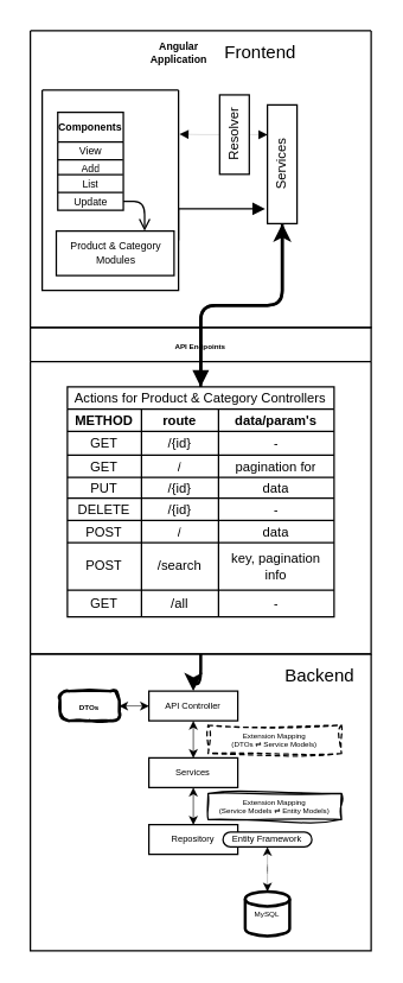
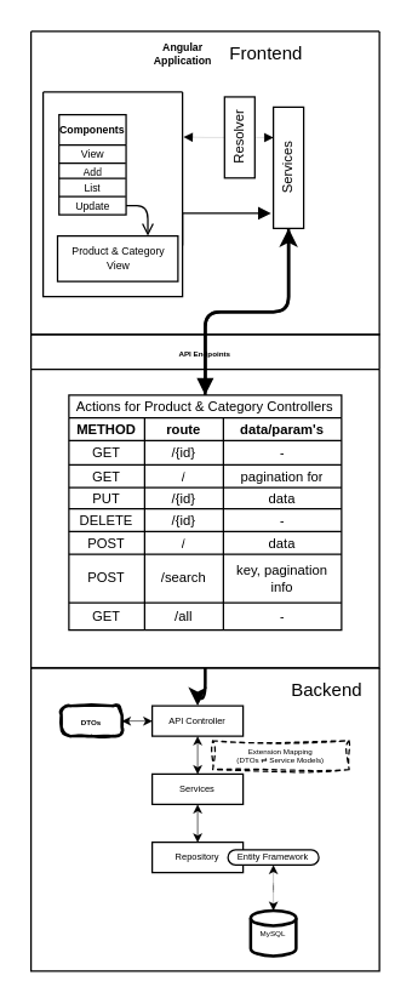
  <mxCell id="0" />
  <mxCell id="1" parent="0" />
  <mxCell id="2" value="API Endpoints" style="swimlane;whiteSpace=wrap;html=1;rounded=0;shadow=0;glass=0;fontSize=5;" parent="1" vertex="1"><mxGeometry x="20" y="220" width="230" height="220" as="geometry"><mxRectangle x="270" y="320" width="70" height="23" as="alternateBounds" /></mxGeometry></mxCell>
  <mxCell id="3" value="Actions for Product &amp; Category Controllers" style="shape=table;startSize=15;container=1;collapsible=0;childLayout=tableLayout;strokeColor=default;fontSize=9;rounded=0;shadow=0;glass=0;" parent="2" vertex="1"><mxGeometry x="25" y="40" width="180" height="155" as="geometry" /></mxCell>
  <mxCell id="4" value="" style="shape=tableRow;horizontal=0;startSize=0;swimlaneHead=0;swimlaneBody=0;strokeColor=inherit;top=0;left=0;bottom=0;right=0;collapsible=0;dropTarget=0;fillColor=none;points=[[0,0.5],[1,0.5]];portConstraint=eastwest;fontSize=9;rounded=0;shadow=0;glass=0;sketch=1;" parent="3" vertex="1"><mxGeometry y="15" width="180" height="15" as="geometry" /></mxCell>
  <mxCell id="5" value="&lt;b style=&quot;font-size: 9px;&quot;&gt;METHOD&lt;/b&gt;" style="shape=partialRectangle;html=1;whiteSpace=wrap;connectable=0;strokeColor=inherit;overflow=hidden;fillColor=none;top=0;left=0;bottom=0;right=0;pointerEvents=1;fontSize=9;rounded=0;shadow=0;glass=0;sketch=1;" parent="4" vertex="1"><mxGeometry width="50" height="15" as="geometry"><mxRectangle width="50" height="15" as="alternateBounds" /></mxGeometry></mxCell>
  <mxCell id="6" value="&lt;b style=&quot;font-size: 9px;&quot;&gt;route&lt;/b&gt;" style="shape=partialRectangle;html=1;whiteSpace=wrap;connectable=0;strokeColor=inherit;overflow=hidden;fillColor=none;top=0;left=0;bottom=0;right=0;pointerEvents=1;fontSize=9;rounded=0;shadow=0;glass=0;sketch=1;" parent="4" vertex="1"><mxGeometry x="50" width="52" height="15" as="geometry"><mxRectangle width="52" height="15" as="alternateBounds" /></mxGeometry></mxCell>
  <mxCell id="7" value="&lt;b&gt;data/param's&lt;/b&gt;" style="shape=partialRectangle;html=1;whiteSpace=wrap;connectable=0;strokeColor=inherit;overflow=hidden;fillColor=none;top=0;left=0;bottom=0;right=0;pointerEvents=1;fontSize=9;rounded=0;shadow=0;glass=0;sketch=1;" parent="4" vertex="1"><mxGeometry x="102" width="78" height="15" as="geometry"><mxRectangle width="78" height="15" as="alternateBounds" /></mxGeometry></mxCell>
  <mxCell id="8" value="" style="shape=tableRow;horizontal=0;startSize=0;swimlaneHead=0;swimlaneBody=0;strokeColor=inherit;top=0;left=0;bottom=0;right=0;collapsible=0;dropTarget=0;fillColor=none;points=[[0,0.5],[1,0.5]];portConstraint=eastwest;fontSize=9;rounded=0;shadow=0;glass=0;sketch=1;" parent="3" vertex="1"><mxGeometry y="30" width="180" height="16" as="geometry" /></mxCell>
  <mxCell id="9" value="GET" style="shape=partialRectangle;html=1;whiteSpace=wrap;connectable=0;strokeColor=inherit;overflow=hidden;fillColor=none;top=0;left=0;bottom=0;right=0;pointerEvents=1;fontSize=9;rounded=0;shadow=0;glass=0;sketch=1;" parent="8" vertex="1"><mxGeometry width="50" height="16" as="geometry"><mxRectangle width="50" height="16" as="alternateBounds" /></mxGeometry></mxCell>
  <mxCell id="10" value="/{id}" style="shape=partialRectangle;html=1;whiteSpace=wrap;connectable=0;strokeColor=inherit;overflow=hidden;fillColor=none;top=0;left=0;bottom=0;right=0;pointerEvents=1;fontSize=9;rounded=0;shadow=0;glass=0;sketch=1;" parent="8" vertex="1"><mxGeometry x="50" width="52" height="16" as="geometry"><mxRectangle width="52" height="16" as="alternateBounds" /></mxGeometry></mxCell>
  <mxCell id="11" value="-" style="shape=partialRectangle;html=1;whiteSpace=wrap;connectable=0;strokeColor=inherit;overflow=hidden;fillColor=none;top=0;left=0;bottom=0;right=0;pointerEvents=1;fontSize=9;rounded=0;shadow=0;glass=0;sketch=1;" parent="8" vertex="1"><mxGeometry x="102" width="78" height="16" as="geometry"><mxRectangle width="78" height="16" as="alternateBounds" /></mxGeometry></mxCell>
  <mxCell id="12" value="" style="shape=tableRow;horizontal=0;startSize=0;swimlaneHead=0;swimlaneBody=0;strokeColor=inherit;top=0;left=0;bottom=0;right=0;collapsible=0;dropTarget=0;fillColor=none;points=[[0,0.5],[1,0.5]];portConstraint=eastwest;fontSize=9;rounded=0;shadow=0;glass=0;sketch=1;" parent="3" vertex="1"><mxGeometry y="46" width="180" height="15" as="geometry" /></mxCell>
  <mxCell id="13" value="GET" style="shape=partialRectangle;html=1;whiteSpace=wrap;connectable=0;strokeColor=inherit;overflow=hidden;fillColor=none;top=0;left=0;bottom=0;right=0;pointerEvents=1;fontSize=9;rounded=0;shadow=0;glass=0;sketch=1;" parent="12" vertex="1"><mxGeometry width="50" height="15" as="geometry"><mxRectangle width="50" height="15" as="alternateBounds" /></mxGeometry></mxCell>
  <mxCell id="14" value="/" style="shape=partialRectangle;html=1;whiteSpace=wrap;connectable=0;strokeColor=inherit;overflow=hidden;fillColor=none;top=0;left=0;bottom=0;right=0;pointerEvents=1;fontSize=9;rounded=0;shadow=0;glass=0;sketch=1;align=center;" parent="12" vertex="1"><mxGeometry x="50" width="52" height="15" as="geometry"><mxRectangle width="52" height="15" as="alternateBounds" /></mxGeometry></mxCell>
  <mxCell id="15" value="pagination for" style="shape=partialRectangle;html=1;whiteSpace=wrap;connectable=0;strokeColor=inherit;overflow=hidden;fillColor=none;top=0;left=0;bottom=0;right=0;pointerEvents=1;fontSize=9;rounded=0;shadow=0;glass=0;sketch=1;align=center;" parent="12" vertex="1"><mxGeometry x="102" width="78" height="15" as="geometry"><mxRectangle width="78" height="15" as="alternateBounds" /></mxGeometry></mxCell>
  <mxCell id="16" style="shape=tableRow;horizontal=0;startSize=0;swimlaneHead=0;swimlaneBody=0;strokeColor=inherit;top=0;left=0;bottom=0;right=0;collapsible=0;dropTarget=0;fillColor=none;points=[[0,0.5],[1,0.5]];portConstraint=eastwest;fontSize=9;rounded=0;shadow=0;glass=0;sketch=1;" parent="3" vertex="1"><mxGeometry y="61" width="180" height="14" as="geometry" /></mxCell>
  <mxCell id="17" value="PUT" style="shape=partialRectangle;html=1;whiteSpace=wrap;connectable=0;strokeColor=inherit;overflow=hidden;fillColor=none;top=0;left=0;bottom=0;right=0;pointerEvents=1;fontSize=9;rounded=0;shadow=0;glass=0;sketch=1;" parent="16" vertex="1"><mxGeometry width="50" height="14" as="geometry"><mxRectangle width="50" height="14" as="alternateBounds" /></mxGeometry></mxCell>
  <mxCell id="18" value="/{id}" style="shape=partialRectangle;html=1;whiteSpace=wrap;connectable=0;strokeColor=inherit;overflow=hidden;fillColor=none;top=0;left=0;bottom=0;right=0;pointerEvents=1;fontSize=9;rounded=0;shadow=0;glass=0;sketch=1;" parent="16" vertex="1"><mxGeometry x="50" width="52" height="14" as="geometry"><mxRectangle width="52" height="14" as="alternateBounds" /></mxGeometry></mxCell>
  <mxCell id="19" value="data" style="shape=partialRectangle;html=1;whiteSpace=wrap;connectable=0;strokeColor=inherit;overflow=hidden;fillColor=none;top=0;left=0;bottom=0;right=0;pointerEvents=1;fontSize=9;rounded=0;shadow=0;glass=0;sketch=1;" parent="16" vertex="1"><mxGeometry x="102" width="78" height="14" as="geometry"><mxRectangle width="78" height="14" as="alternateBounds" /></mxGeometry></mxCell>
  <mxCell id="20" style="shape=tableRow;horizontal=0;startSize=0;swimlaneHead=0;swimlaneBody=0;strokeColor=inherit;top=0;left=0;bottom=0;right=0;collapsible=0;dropTarget=0;fillColor=none;points=[[0,0.5],[1,0.5]];portConstraint=eastwest;fontSize=9;rounded=0;shadow=0;glass=0;sketch=1;" parent="3" vertex="1"><mxGeometry y="75" width="180" height="15" as="geometry" /></mxCell>
  <mxCell id="21" value="DELETE" style="shape=partialRectangle;html=1;whiteSpace=wrap;connectable=0;strokeColor=inherit;overflow=hidden;fillColor=none;top=0;left=0;bottom=0;right=0;pointerEvents=1;fontSize=9;rounded=0;shadow=0;glass=0;sketch=1;" parent="20" vertex="1"><mxGeometry width="50" height="15" as="geometry"><mxRectangle width="50" height="15" as="alternateBounds" /></mxGeometry></mxCell>
  <mxCell id="22" value="/{id}" style="shape=partialRectangle;html=1;whiteSpace=wrap;connectable=0;strokeColor=inherit;overflow=hidden;fillColor=none;top=0;left=0;bottom=0;right=0;pointerEvents=1;fontSize=9;rounded=0;shadow=0;glass=0;sketch=1;" parent="20" vertex="1"><mxGeometry x="50" width="52" height="15" as="geometry"><mxRectangle width="52" height="15" as="alternateBounds" /></mxGeometry></mxCell>
  <mxCell id="23" value="-" style="shape=partialRectangle;html=1;whiteSpace=wrap;connectable=0;strokeColor=inherit;overflow=hidden;fillColor=none;top=0;left=0;bottom=0;right=0;pointerEvents=1;fontSize=9;rounded=0;shadow=0;glass=0;sketch=1;" parent="20" vertex="1"><mxGeometry x="102" width="78" height="15" as="geometry"><mxRectangle width="78" height="15" as="alternateBounds" /></mxGeometry></mxCell>
  <mxCell id="24" value="" style="shape=tableRow;horizontal=0;startSize=0;swimlaneHead=0;swimlaneBody=0;strokeColor=inherit;top=0;left=0;bottom=0;right=0;collapsible=0;dropTarget=0;fillColor=none;points=[[0,0.5],[1,0.5]];portConstraint=eastwest;fontSize=9;rounded=0;shadow=0;glass=0;sketch=1;" parent="3" vertex="1"><mxGeometry y="90" width="180" height="15" as="geometry" /></mxCell>
  <mxCell id="25" value="POST" style="shape=partialRectangle;html=1;whiteSpace=wrap;connectable=0;strokeColor=inherit;overflow=hidden;fillColor=none;top=0;left=0;bottom=0;right=0;pointerEvents=1;fontSize=9;rounded=0;shadow=0;glass=0;sketch=1;" parent="24" vertex="1"><mxGeometry width="50" height="15" as="geometry"><mxRectangle width="50" height="15" as="alternateBounds" /></mxGeometry></mxCell>
  <mxCell id="26" value="/" style="shape=partialRectangle;html=1;whiteSpace=wrap;connectable=0;strokeColor=inherit;overflow=hidden;fillColor=none;top=0;left=0;bottom=0;right=0;pointerEvents=1;fontSize=9;rounded=0;shadow=0;glass=0;sketch=1;align=center;" parent="24" vertex="1"><mxGeometry x="50" width="52" height="15" as="geometry"><mxRectangle width="52" height="15" as="alternateBounds" /></mxGeometry></mxCell>
  <mxCell id="27" value="data" style="shape=partialRectangle;html=1;whiteSpace=wrap;connectable=0;strokeColor=inherit;overflow=hidden;fillColor=none;top=0;left=0;bottom=0;right=0;pointerEvents=1;fontSize=9;rounded=0;shadow=0;glass=0;sketch=1;align=center;" parent="24" vertex="1"><mxGeometry x="102" width="78" height="15" as="geometry"><mxRectangle width="78" height="15" as="alternateBounds" /></mxGeometry></mxCell>
  <mxCell id="28" value="" style="shape=tableRow;horizontal=0;startSize=0;swimlaneHead=0;swimlaneBody=0;strokeColor=inherit;top=0;left=0;bottom=0;right=0;collapsible=0;dropTarget=0;fillColor=none;points=[[0,0.5],[1,0.5]];portConstraint=eastwest;fontSize=9;rounded=0;shadow=0;glass=0;sketch=1;" parent="3" vertex="1"><mxGeometry y="105" width="180" height="32" as="geometry" /></mxCell>
  <mxCell id="29" value="POST" style="shape=partialRectangle;html=1;whiteSpace=wrap;connectable=0;strokeColor=inherit;overflow=hidden;fillColor=none;top=0;left=0;bottom=0;right=0;pointerEvents=1;fontSize=9;rounded=0;shadow=0;glass=0;sketch=1;" parent="28" vertex="1"><mxGeometry width="50" height="32" as="geometry"><mxRectangle width="50" height="32" as="alternateBounds" /></mxGeometry></mxCell>
  <mxCell id="30" value="/search" style="shape=partialRectangle;html=1;whiteSpace=wrap;connectable=0;strokeColor=inherit;overflow=hidden;fillColor=none;top=0;left=0;bottom=0;right=0;pointerEvents=1;fontSize=9;rounded=0;shadow=0;glass=0;sketch=1;align=center;" parent="28" vertex="1"><mxGeometry x="50" width="52" height="32" as="geometry"><mxRectangle width="52" height="32" as="alternateBounds" /></mxGeometry></mxCell>
  <mxCell id="31" value="key, pagination info" style="shape=partialRectangle;html=1;whiteSpace=wrap;connectable=0;strokeColor=inherit;overflow=hidden;fillColor=none;top=0;left=0;bottom=0;right=0;pointerEvents=1;fontSize=9;rounded=0;shadow=0;glass=0;sketch=1;align=center;" parent="28" vertex="1"><mxGeometry x="102" width="78" height="32" as="geometry"><mxRectangle width="78" height="32" as="alternateBounds" /></mxGeometry></mxCell>
  <mxCell id="32" value="" style="shape=tableRow;horizontal=0;startSize=0;swimlaneHead=0;swimlaneBody=0;strokeColor=inherit;top=0;left=0;bottom=0;right=0;collapsible=0;dropTarget=0;fillColor=none;points=[[0,0.5],[1,0.5]];portConstraint=eastwest;fontSize=9;rounded=0;shadow=0;glass=0;sketch=1;" parent="3" vertex="1"><mxGeometry y="137" width="180" height="18" as="geometry" /></mxCell>
  <mxCell id="33" value="GET" style="shape=partialRectangle;html=1;whiteSpace=wrap;connectable=0;strokeColor=inherit;overflow=hidden;fillColor=none;top=0;left=0;bottom=0;right=0;pointerEvents=1;fontSize=9;rounded=0;shadow=0;glass=0;sketch=1;" parent="32" vertex="1"><mxGeometry width="50" height="18" as="geometry"><mxRectangle width="50" height="18" as="alternateBounds" /></mxGeometry></mxCell>
  <mxCell id="34" value="/all" style="shape=partialRectangle;html=1;whiteSpace=wrap;connectable=0;strokeColor=inherit;overflow=hidden;fillColor=none;top=0;left=0;bottom=0;right=0;pointerEvents=1;fontSize=9;rounded=0;shadow=0;glass=0;sketch=1;" parent="32" vertex="1"><mxGeometry x="50" width="52" height="18" as="geometry"><mxRectangle width="52" height="18" as="alternateBounds" /></mxGeometry></mxCell>
  <mxCell id="35" value="-" style="shape=partialRectangle;html=1;whiteSpace=wrap;connectable=0;strokeColor=inherit;overflow=hidden;fillColor=none;top=0;left=0;bottom=0;right=0;pointerEvents=1;fontSize=9;rounded=0;shadow=0;glass=0;sketch=1;" parent="32" vertex="1"><mxGeometry x="102" width="78" height="18" as="geometry"><mxRectangle width="78" height="18" as="alternateBounds" /></mxGeometry></mxCell>
  <mxCell id="36" value="" style="swimlane;startSize=0;" parent="2" vertex="1"><mxGeometry y="-200" width="230" height="200" as="geometry"><mxRectangle x="160" y="320" width="50" height="40" as="alternateBounds" /></mxGeometry></mxCell>
  <mxCell id="37" value="Services" style="rounded=0;whiteSpace=wrap;html=1;shadow=0;glass=0;fontSize=9;rotation=-90;" parent="36" vertex="1"><mxGeometry x="130" y="80" width="80" height="20" as="geometry" /></mxCell>
  <mxCell id="38" style="edgeStyle=orthogonalEdgeStyle;rounded=0;orthogonalLoop=1;jettySize=auto;html=1;exitX=0.5;exitY=0;exitDx=0;exitDy=0;entryX=0.75;entryY=0;entryDx=0;entryDy=0;strokeColor=default;strokeWidth=0;fontSize=7;endArrow=block;endFill=1;" parent="36" source="40" target="37" edge="1"><mxGeometry relative="1" as="geometry" /></mxCell>
  <mxCell id="39" style="edgeStyle=orthogonalEdgeStyle;rounded=0;orthogonalLoop=1;jettySize=auto;html=1;exitX=0.5;exitY=1;exitDx=0;exitDy=0;entryX=1.008;entryY=0.22;entryDx=0;entryDy=0;entryPerimeter=0;strokeColor=default;strokeWidth=0;fontSize=7;endArrow=block;endFill=1;" parent="36" source="40" target="43" edge="1"><mxGeometry relative="1" as="geometry"><Array as="points"><mxPoint x="115" y="70" /></Array></mxGeometry></mxCell>
  <mxCell id="40" value="Resolver" style="rounded=0;whiteSpace=wrap;html=1;shadow=0;glass=0;sketch=0;fontSize=9;rotation=-90;direction=west;" parent="36" vertex="1"><mxGeometry x="111" y="60" width="53.5" height="20" as="geometry" /></mxCell>
  <mxCell id="41" value="Frontend" style="text;html=1;align=center;verticalAlign=middle;resizable=0;points=[];autosize=1;strokeColor=none;fillColor=none;" parent="36" vertex="1"><mxGeometry x="120" width="70" height="30" as="geometry" /></mxCell>
  <mxCell id="42" style="edgeStyle=orthogonalEdgeStyle;rounded=0;orthogonalLoop=1;jettySize=auto;html=1;strokeColor=default;strokeWidth=1;fontSize=7;endArrow=block;endFill=1;exitX=1;exitY=0.75;exitDx=0;exitDy=0;" parent="36" source="43" edge="1"><mxGeometry relative="1" as="geometry"><mxPoint x="158.5" y="120" as="targetPoint" /><Array as="points"><mxPoint x="110" y="120" /><mxPoint x="159" y="120" /></Array></mxGeometry></mxCell>
  <mxCell id="43" value="" style="swimlane;startSize=0;rounded=0;shadow=0;glass=0;sketch=0;fontSize=9;" parent="36" vertex="1"><mxGeometry x="8" y="40" width="92" height="135" as="geometry" /></mxCell>
  <mxCell id="44" value="Components" style="shape=table;startSize=20;container=1;collapsible=0;childLayout=tableLayout;strokeColor=default;fontSize=7;rounded=0;shadow=0;glass=0;sketch=0;fontStyle=1" parent="43" vertex="1"><mxGeometry x="10.5" y="15" width="44.25" height="66" as="geometry" /></mxCell>
  <mxCell id="45" value="" style="shape=tableRow;horizontal=0;startSize=0;swimlaneHead=0;swimlaneBody=0;strokeColor=inherit;top=0;left=0;bottom=0;right=0;collapsible=0;dropTarget=0;fillColor=none;points=[[0,0.5],[1,0.5]];portConstraint=eastwest;fontSize=7;rounded=0;shadow=0;glass=0;sketch=0;" parent="44" vertex="1"><mxGeometry y="20" width="44.25" height="12" as="geometry" /></mxCell>
  <mxCell id="46" value="View" style="shape=partialRectangle;html=1;whiteSpace=wrap;connectable=0;strokeColor=inherit;overflow=hidden;fillColor=none;top=0;left=0;bottom=0;right=0;pointerEvents=1;fontSize=7;rounded=0;shadow=0;glass=0;sketch=0;" parent="45" vertex="1"><mxGeometry width="44" height="12" as="geometry"><mxRectangle width="44" height="12" as="alternateBounds" /></mxGeometry></mxCell>
  <mxCell id="47" value="" style="shape=tableRow;horizontal=0;startSize=0;swimlaneHead=0;swimlaneBody=0;strokeColor=inherit;top=0;left=0;bottom=0;right=0;collapsible=0;dropTarget=0;fillColor=none;points=[[0,0.5],[1,0.5]];portConstraint=eastwest;fontSize=7;rounded=0;shadow=0;glass=0;sketch=0;" parent="44" vertex="1"><mxGeometry y="32" width="44.25" height="10" as="geometry" /></mxCell>
  <mxCell id="48" value="Add" style="shape=partialRectangle;html=1;whiteSpace=wrap;connectable=0;strokeColor=inherit;overflow=hidden;fillColor=none;top=0;left=0;bottom=0;right=0;pointerEvents=1;fontSize=7;rounded=0;shadow=0;glass=0;sketch=0;" parent="47" vertex="1"><mxGeometry width="44" height="10" as="geometry"><mxRectangle width="44" height="10" as="alternateBounds" /></mxGeometry></mxCell>
  <mxCell id="49" value="" style="shape=tableRow;horizontal=0;startSize=0;swimlaneHead=0;swimlaneBody=0;strokeColor=inherit;top=0;left=0;bottom=0;right=0;collapsible=0;dropTarget=0;fillColor=none;points=[[0,0.5],[1,0.5]];portConstraint=eastwest;fontSize=7;rounded=0;shadow=0;glass=0;sketch=0;" parent="44" vertex="1"><mxGeometry y="42" width="44.25" height="12" as="geometry" /></mxCell>
  <mxCell id="50" value="List" style="shape=partialRectangle;html=1;whiteSpace=wrap;connectable=0;strokeColor=inherit;overflow=hidden;fillColor=none;top=0;left=0;bottom=0;right=0;pointerEvents=1;fontSize=7;rounded=0;shadow=0;glass=0;sketch=0;" parent="49" vertex="1"><mxGeometry width="44" height="12" as="geometry"><mxRectangle width="44" height="12" as="alternateBounds" /></mxGeometry></mxCell>
  <mxCell id="51" value="" style="shape=tableRow;horizontal=0;startSize=0;swimlaneHead=0;swimlaneBody=0;strokeColor=inherit;top=0;left=0;bottom=0;right=0;collapsible=0;dropTarget=0;fillColor=none;points=[[0,0.5],[1,0.5]];portConstraint=eastwest;fontSize=7;rounded=0;shadow=0;glass=0;sketch=0;" parent="44" vertex="1"><mxGeometry y="54" width="44.25" height="12" as="geometry" /></mxCell>
  <mxCell id="52" value="Update" style="shape=partialRectangle;html=1;whiteSpace=wrap;connectable=0;strokeColor=inherit;overflow=hidden;fillColor=none;top=0;left=0;bottom=0;right=0;pointerEvents=1;fontSize=7;rounded=0;shadow=0;glass=0;sketch=0;" parent="51" vertex="1"><mxGeometry width="44" height="12" as="geometry"><mxRectangle width="44" height="12" as="alternateBounds" /></mxGeometry></mxCell>
- <mxCell id="53" value="Product &amp;amp; Category Modules" style="rounded=0;whiteSpace=wrap;html=1;shadow=0;glass=0;sketch=0;fontSize=7;" parent="43" vertex="1"><mxGeometry x="9.5" y="95" width="79.5" height="30" as="geometry" /></mxCell>
+ <mxCell id="53" value="Product &amp;amp; Category View" style="rounded=0;whiteSpace=wrap;html=1;shadow=0;glass=0;sketch=0;fontSize=7;" parent="43" vertex="1"><mxGeometry x="9.5" y="95" width="79.5" height="30" as="geometry" /></mxCell>
  <mxCell id="54" value="" style="edgeStyle=orthogonalEdgeStyle;rounded=1;orthogonalLoop=1;jettySize=auto;html=1;strokeColor=default;strokeWidth=1;fontSize=7;endArrow=open;endFill=1;entryX=0.75;entryY=0;entryDx=0;entryDy=0;" parent="43" source="44" target="53" edge="1"><mxGeometry relative="1" as="geometry"><Array as="points"><mxPoint x="70" y="75" /></Array></mxGeometry></mxCell>
  <mxCell id="55" value="&lt;b&gt;Angular&lt;br&gt;Application&lt;/b&gt;" style="text;html=1;align=center;verticalAlign=middle;resizable=0;points=[];autosize=1;strokeColor=none;fillColor=none;fontSize=7;" parent="36" vertex="1"><mxGeometry x="70" width="60" height="30" as="geometry" /></mxCell>
  <mxCell id="56" style="edgeStyle=orthogonalEdgeStyle;orthogonalLoop=1;jettySize=auto;html=1;entryX=0.5;entryY=0;entryDx=0;entryDy=0;strokeWidth=2;fontSize=7;endArrow=block;endFill=1;rounded=1;" parent="2" source="37" target="3" edge="1"><mxGeometry relative="1" as="geometry" /></mxCell>
  <mxCell id="57" style="edgeStyle=orthogonalEdgeStyle;rounded=1;orthogonalLoop=1;jettySize=auto;html=1;strokeWidth=2;fontSize=9;endArrow=classic;endFill=1;exitX=0.5;exitY=0;exitDx=0;exitDy=0;" parent="2" source="3" target="37" edge="1"><mxGeometry relative="1" as="geometry"><mxPoint x="-70" y="-170" as="sourcePoint" /></mxGeometry></mxCell>
  <mxCell id="58" value="" style="swimlane;startSize=0;swimlaneLine=0;" parent="1" vertex="1"><mxGeometry x="20" y="440" width="230" height="200" as="geometry"><mxRectangle x="350" y="320" width="50" height="40" as="alternateBounds" /></mxGeometry></mxCell>
  <mxCell id="59" value="Backend" style="text;html=1;align=center;verticalAlign=middle;resizable=0;points=[];autosize=1;strokeColor=none;fillColor=none;" parent="58" vertex="1"><mxGeometry x="160" width="70" height="30" as="geometry" /></mxCell>
  <mxCell id="60" style="edgeStyle=orthogonalEdgeStyle;rounded=1;orthogonalLoop=1;jettySize=auto;html=1;entryX=0.5;entryY=1;entryDx=0;entryDy=0;strokeWidth=0;fontSize=5;endArrow=classic;endFill=1;" parent="58" source="61" target="71" edge="1"><mxGeometry relative="1" as="geometry" /></mxCell>
  <mxCell id="61" value="&lt;font style=&quot;font-size: 5px;&quot;&gt;MySQL&lt;/font&gt;" style="strokeWidth=2;html=1;shape=mxgraph.flowchart.database;whiteSpace=wrap;fontSize=6;" parent="58" vertex="1"><mxGeometry x="145" y="160" width="30" height="30" as="geometry" /></mxCell>
  <mxCell id="62" style="edgeStyle=orthogonalEdgeStyle;rounded=0;orthogonalLoop=1;jettySize=auto;html=1;entryX=0.5;entryY=0;entryDx=0;entryDy=0;fontSize=6;strokeWidth=0;" parent="58" source="64" target="67" edge="1"><mxGeometry relative="1" as="geometry" /></mxCell>
  <mxCell id="63" style="edgeStyle=orthogonalEdgeStyle;rounded=0;orthogonalLoop=1;jettySize=auto;html=1;entryX=1;entryY=0.5;entryDx=0;entryDy=0;strokeWidth=0;fontSize=5;endArrow=classic;endFill=1;" parent="58" source="64" target="75" edge="1"><mxGeometry relative="1" as="geometry" /></mxCell>
  <mxCell id="64" value="API Controller" style="whiteSpace=wrap;html=1;align=center;fontSize=6;" parent="58" vertex="1"><mxGeometry x="80" y="25" width="60" height="20" as="geometry" /></mxCell>
  <mxCell id="65" style="edgeStyle=orthogonalEdgeStyle;rounded=0;orthogonalLoop=1;jettySize=auto;html=1;entryX=0.5;entryY=0;entryDx=0;entryDy=0;fontSize=5;strokeWidth=0;" parent="58" source="67" target="69" edge="1"><mxGeometry relative="1" as="geometry" /></mxCell>
  <mxCell id="66" style="edgeStyle=orthogonalEdgeStyle;rounded=0;orthogonalLoop=1;jettySize=auto;html=1;entryX=0.5;entryY=1;entryDx=0;entryDy=0;fontSize=5;endArrow=classic;endFill=1;strokeWidth=0;" parent="58" source="67" target="64" edge="1"><mxGeometry relative="1" as="geometry" /></mxCell>
  <mxCell id="67" value="Services" style="whiteSpace=wrap;html=1;align=center;fontSize=6;" parent="58" vertex="1"><mxGeometry x="80" y="70" width="60" height="20" as="geometry" /></mxCell>
  <mxCell id="68" style="edgeStyle=orthogonalEdgeStyle;rounded=0;orthogonalLoop=1;jettySize=auto;html=1;fontSize=5;strokeWidth=0;entryX=0.5;entryY=1;entryDx=0;entryDy=0;" parent="58" source="69" target="67" edge="1"><mxGeometry relative="1" as="geometry"><mxPoint x="105" y="90" as="targetPoint" /></mxGeometry></mxCell>
  <mxCell id="69" value="Repository" style="whiteSpace=wrap;html=1;align=center;fontSize=6;" parent="58" vertex="1"><mxGeometry x="80" y="115" width="60" height="20" as="geometry" /></mxCell>
  <mxCell id="70" style="edgeStyle=orthogonalEdgeStyle;rounded=1;orthogonalLoop=1;jettySize=auto;html=1;fontSize=6;strokeWidth=0;" parent="58" source="71" target="61" edge="1"><mxGeometry relative="1" as="geometry" /></mxCell>
  <mxCell id="71" value="Entity Framework" style="rounded=1;arcSize=50;whiteSpace=wrap;html=1;align=center;fontSize=6;" parent="58" vertex="1"><mxGeometry x="130" y="120" width="60" height="10" as="geometry" /></mxCell>
  <mxCell id="72" value="&lt;p style=&quot;line-height: 110%;&quot;&gt;Extension Mapping&lt;br&gt;(DTOs ⇄ Service Models)&lt;/p&gt;" style="rounded=0;whiteSpace=wrap;html=1;fontSize=5;align=center;glass=0;shadow=0;sketch=1;curveFitting=1;jiggle=2;dashed=1;" parent="58" vertex="1"><mxGeometry x="120" y="48" width="90" height="19" as="geometry" /></mxCell>
- <mxCell id="73" value="&lt;p style=&quot;line-height: 110%;&quot;&gt;Extension Mapping&lt;br&gt;(Service Models ⇄ Entity Models)&lt;/p&gt;" style="rounded=0;whiteSpace=wrap;html=1;fontSize=5;align=center;sketch=1;curveFitting=1;jiggle=2;" parent="58" vertex="1"><mxGeometry x="120" y="94" width="90" height="17.5" as="geometry" /></mxCell>
  <mxCell id="74" style="edgeStyle=orthogonalEdgeStyle;rounded=1;orthogonalLoop=1;jettySize=auto;html=1;entryX=0;entryY=0.5;entryDx=0;entryDy=0;strokeWidth=0;fontSize=5;endArrow=classic;endFill=1;" parent="58" source="75" target="64" edge="1"><mxGeometry relative="1" as="geometry" /></mxCell>
  <mxCell id="75" value="&lt;b&gt;DTOs&lt;/b&gt;" style="shape=parallelogram;html=1;strokeWidth=2;perimeter=parallelogramPerimeter;whiteSpace=wrap;rounded=1;arcSize=12;size=0;shadow=0;glass=0;sketch=1;fontSize=5;" parent="58" vertex="1"><mxGeometry x="20" y="25" width="40" height="20" as="geometry" /></mxCell>
  <mxCell id="76" style="edgeStyle=orthogonalEdgeStyle;rounded=1;orthogonalLoop=1;jettySize=auto;html=1;strokeWidth=2;fontSize=9;endArrow=classic;endFill=1;exitX=0.5;exitY=1;exitDx=0;exitDy=0;" parent="1" source="2" target="64" edge="1"><mxGeometry relative="1" as="geometry" /></mxCell>
